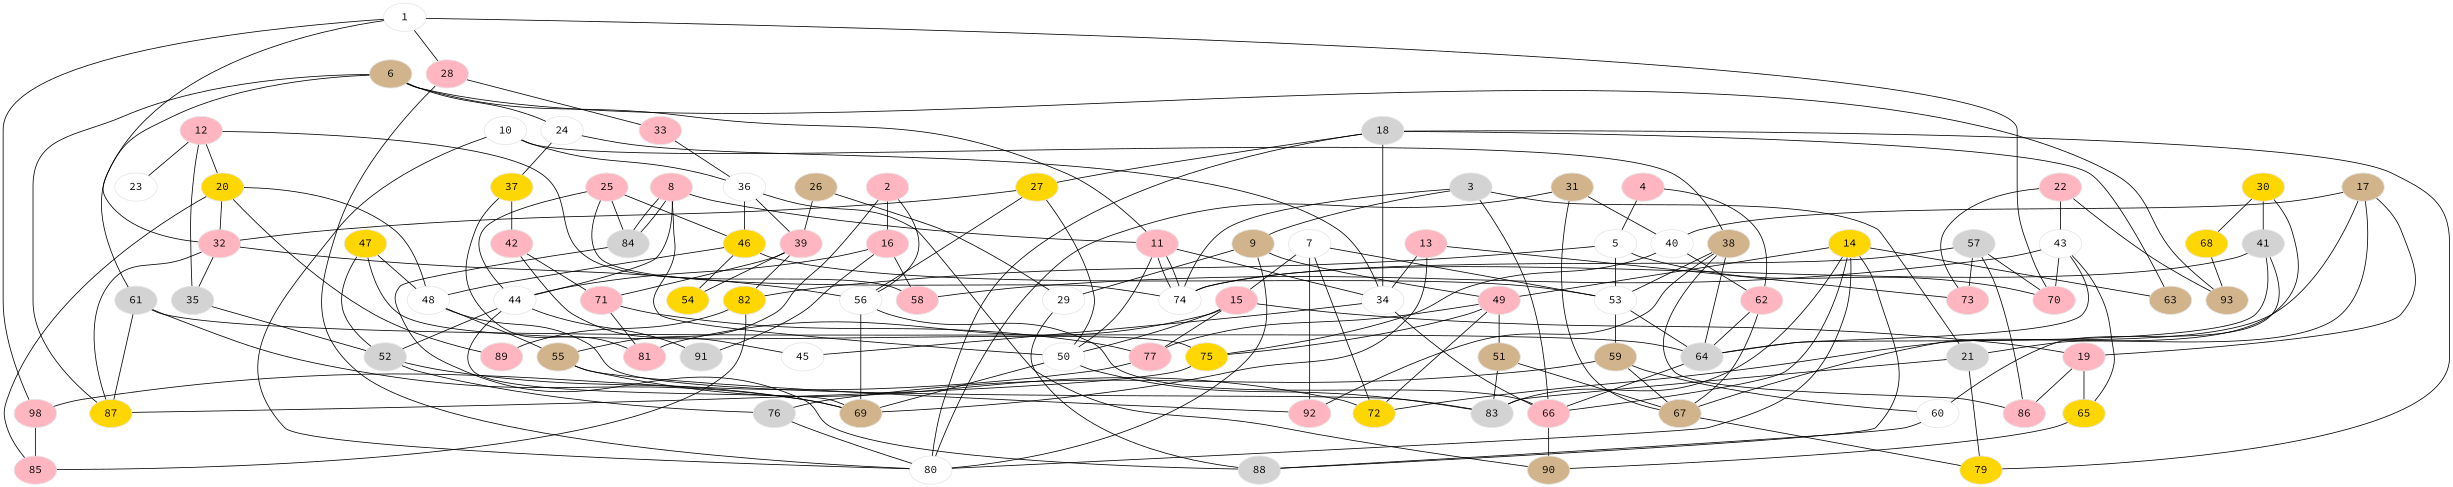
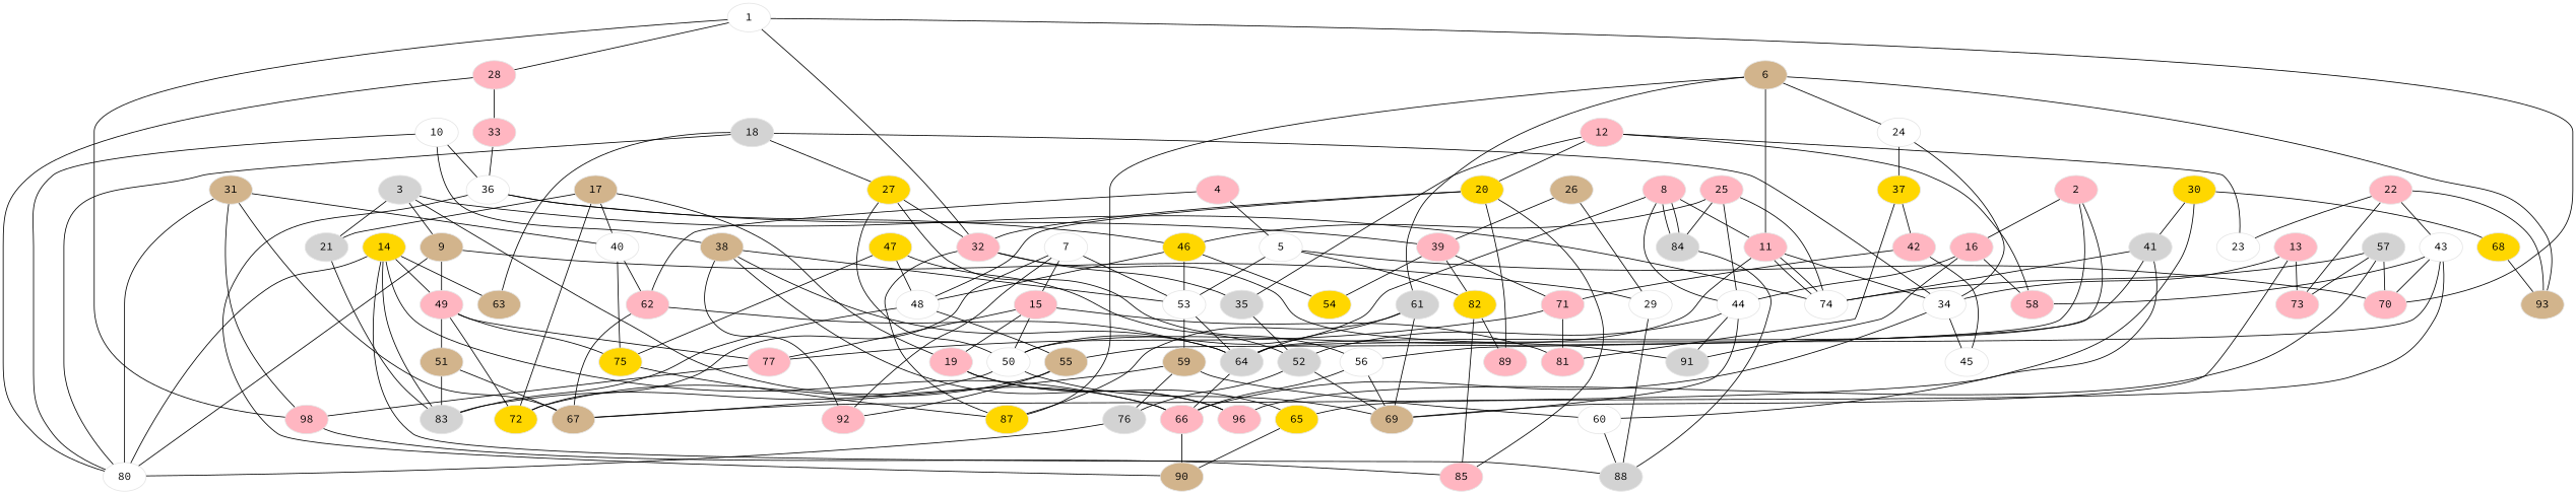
  graph {
    fontname="Source Code Pro"
    node [color=gray90 fillcolor=lightpink fontname="Source Code Pro" style=filled]
    edge [fontname="Source Code Pro"]
    1 [fillcolor=white]
    28
    32
    70
    n5 [label=98]
    80 [fillcolor=white]
    33
    56 [fillcolor=white]
    87 [fillcolor=gold]
    35 [fillcolor=lightgrey]
    85
    2
    16
    55 [fillcolor=tan]
    44 [fillcolor=white]
    58
    91 [fillcolor=lightgrey]
    72 [fillcolor=gold]
    92
    66
    69 [fillcolor=tan]
    3 [fillcolor=lightgrey]
    9 [fillcolor=tan]
    21 [fillcolor=lightgrey]
    74 [fillcolor=white]
    29 [fillcolor=white]
    49
    83 [fillcolor=lightgrey]
-   79 [fillcolor=gold]
    90 [fillcolor=tan]
    5 [fillcolor=white]
    4
    62
    53 [fillcolor=white]
    82 [fillcolor=gold]
    67 [fillcolor=tan]
    64 [fillcolor=lightgrey]
    59 [fillcolor=tan]
    89
    6 [fillcolor=tan]
    11
    24 [fillcolor=white]
    61 [fillcolor=lightgrey]
    93 [fillcolor=tan]
    50 [fillcolor=white]
    34 [fillcolor=white]
    37 [fillcolor=gold]
    7 [fillcolor=white]
    15
    19
    77
    81
    8
    84 [fillcolor=lightgrey]
    52 [fillcolor=lightgrey]
    88 [fillcolor=lightgrey]
    75 [fillcolor=gold]
    51 [fillcolor=tan]
    10 [fillcolor=white]
    36 [fillcolor=white]
    38 [fillcolor=tan]
    46 [fillcolor=gold]
    39
-   86
+   86 [label=96]
    45 [fillcolor=white]
    20 [fillcolor=gold]
    12
    23 [fillcolor=white]
    48 [fillcolor=white]
    13
    73
    14 [fillcolor=gold]
    63 [fillcolor=tan]
    65 [fillcolor=gold]
    17 [fillcolor=tan]
    40 [fillcolor=white]
    18 [fillcolor=lightgrey]
    27 [fillcolor=gold]
    22
    43 [fillcolor=white]
    42
    25
    54 [fillcolor=gold]
    26 [fillcolor=tan]
    71
    30 [fillcolor=gold]
    41 [fillcolor=lightgrey]
    68 [fillcolor=gold]
    60 [fillcolor=white]
    31 [fillcolor=tan]
    76 [fillcolor=lightgrey]
    47 [fillcolor=gold]
    57 [fillcolor=lightgrey]
    1 -- 28
    1 -- 32
    1 -- 70
    1 -- n5
    28 -- 80
    28 -- 33
-   32 -- 56
+   32 -- 91
    32 -- 87
    32 -- 35
    n5 -- 85
    33 -- 36
    56 -- 66
    56 -- 69
    35 -- 52
    2 -- 56
    2 -- 16
    2 -- 55
    16 -- 44
    16 -- 58
    16 -- 91
    55 -- 72
    55 -- 92
    44 -- 91
    44 -- 69
    44 -- 52
    66 -- 90
    3 -- 66
    3 -- 9
    3 -- 21
    3 -- 74
    9 -- 80
    9 -- 29
    9 -- 49
    21 -- 83
-   21 -- 79
    29 -- 88
    49 -- 72
    49 -- 77
    49 -- 75
    49 -- 51
    5 -- 70
    5 -- 53
    5 -- 82
    4 -- 5
    4 -- 62
    62 -- 67
    62 -- 64
    53 -- 64
    53 -- 59
    82 -- 85
    82 -- 89
-   67 -- 79
    64 -- 66
    59 -- 67
    59 -- 60
    59 -- 76
    6 -- 87
    6 -- 11
    6 -- 24
    6 -- 61
    6 -- 93
    11 -- 74
    11 -- 74
    11 -- 50
    11 -- 34
    24 -- 34
    24 -- 37
    61 -- 87
    61 -- 69
    61 -- 64
    50 -- 69
    50 -- 83
    34 -- 66
    34 -- 45
    37 -- 81
    37 -- 42
    7 -- 72
    7 -- 92
    7 -- 53
    7 -- 15
    15 -- 50
    15 -- 19
    15 -- 77
    15 -- 81
    19 -- 86
    19 -- 65
    77 -- n5
    8 -- 44
    8 -- 11
    8 -- 50
    8 -- 84
    8 -- 84
    84 -- 88
    52 -- 69
    52 -- 76
    75 -- 87
    51 -- 83
    51 -- 67
    10 -- 80
    10 -- 36
    10 -- 38
    36 -- 90
    36 -- 46
    36 -- 39
    38 -- 92
    38 -- 53
    38 -- 64
    38 -- 86
    46 -- 53
    46 -- 48
    46 -- 54
    39 -- 82
    39 -- 54
    39 -- 71
    20 -- 32
    20 -- 85
    20 -- 89
    20 -- 48
    12 -- 35
    12 -- 58
    12 -- 20
    12 -- 23
    48 -- 55
    48 -- 83
    13 -- 69
    13 -- 34
    13 -- 73
    14 -- 80
    14 -- 66
    14 -- 49
    14 -- 83
    14 -- 88
    14 -- 63
    65 -- 90
    17 -- 72
    17 -- 21
    17 -- 19
    17 -- 40
    40 -- 62
    40 -- 75
    18 -- 80
-   18 -- 79
    18 -- 34
    18 -- 63
    18 -- 27
    27 -- 32
    27 -- 56
    27 -- 50
    22 -- 93
+   22 -- 23
    22 -- 73
    22 -- 43
    43 -- 70
    43 -- 58
    43 -- 64
    43 -- 65
    42 -- 45
    42 -- 71
    25 -- 44
    25 -- 74
    25 -- 84
    25 -- 46
    26 -- 29
    26 -- 39
    71 -- 77
    71 -- 81
    30 -- 67
    30 -- 41
    30 -- 68
    41 -- 74
    41 -- 64
    41 -- 60
    68 -- 93
    60 -- 88
+   31 -- n5
    31 -- 80
    31 -- 67
    31 -- 40
    76 -- 80
    47 -- 52
    47 -- 75
    47 -- 48
    57 -- 70
    57 -- 74
    57 -- 86
    57 -- 73
  }
